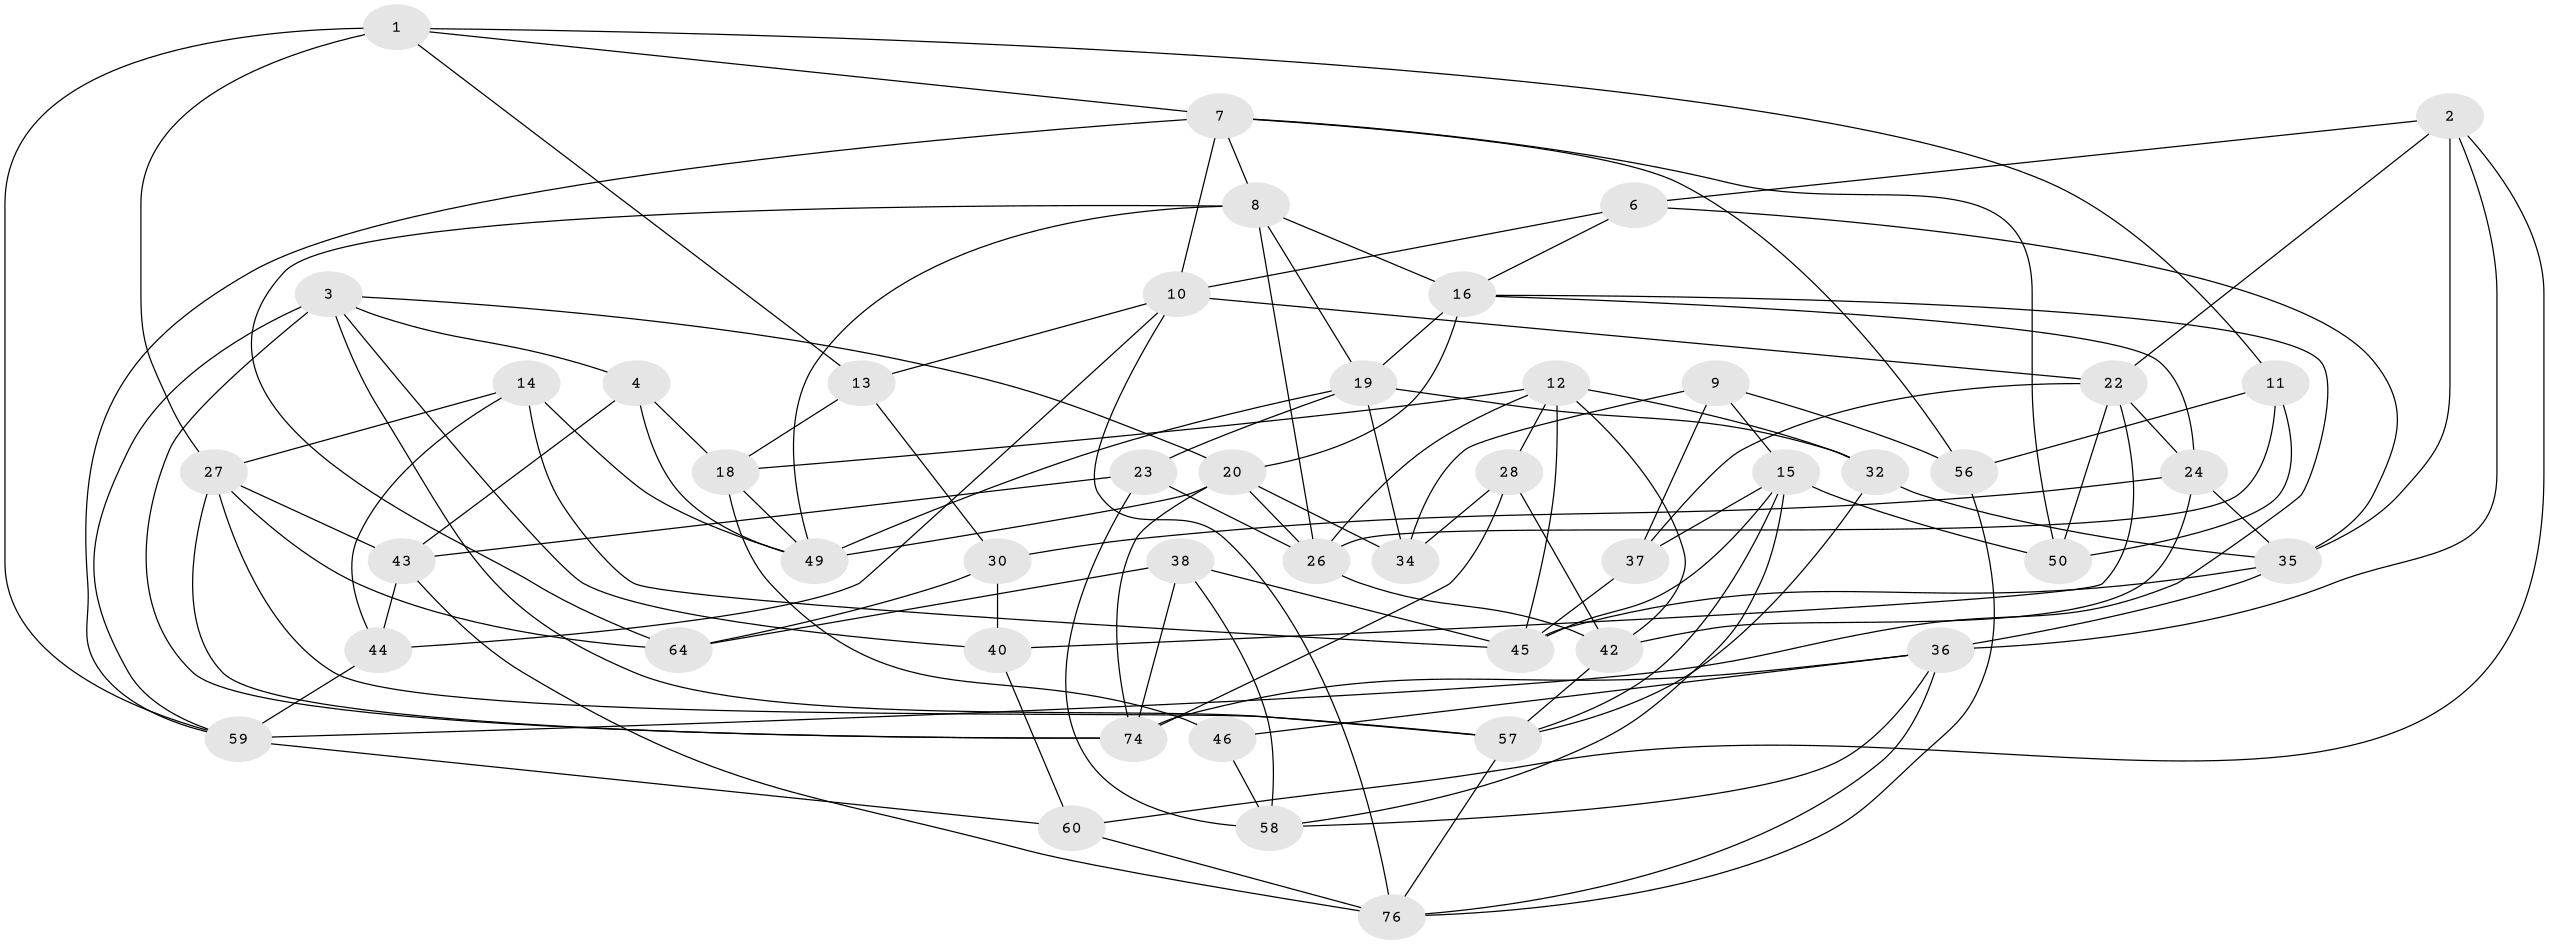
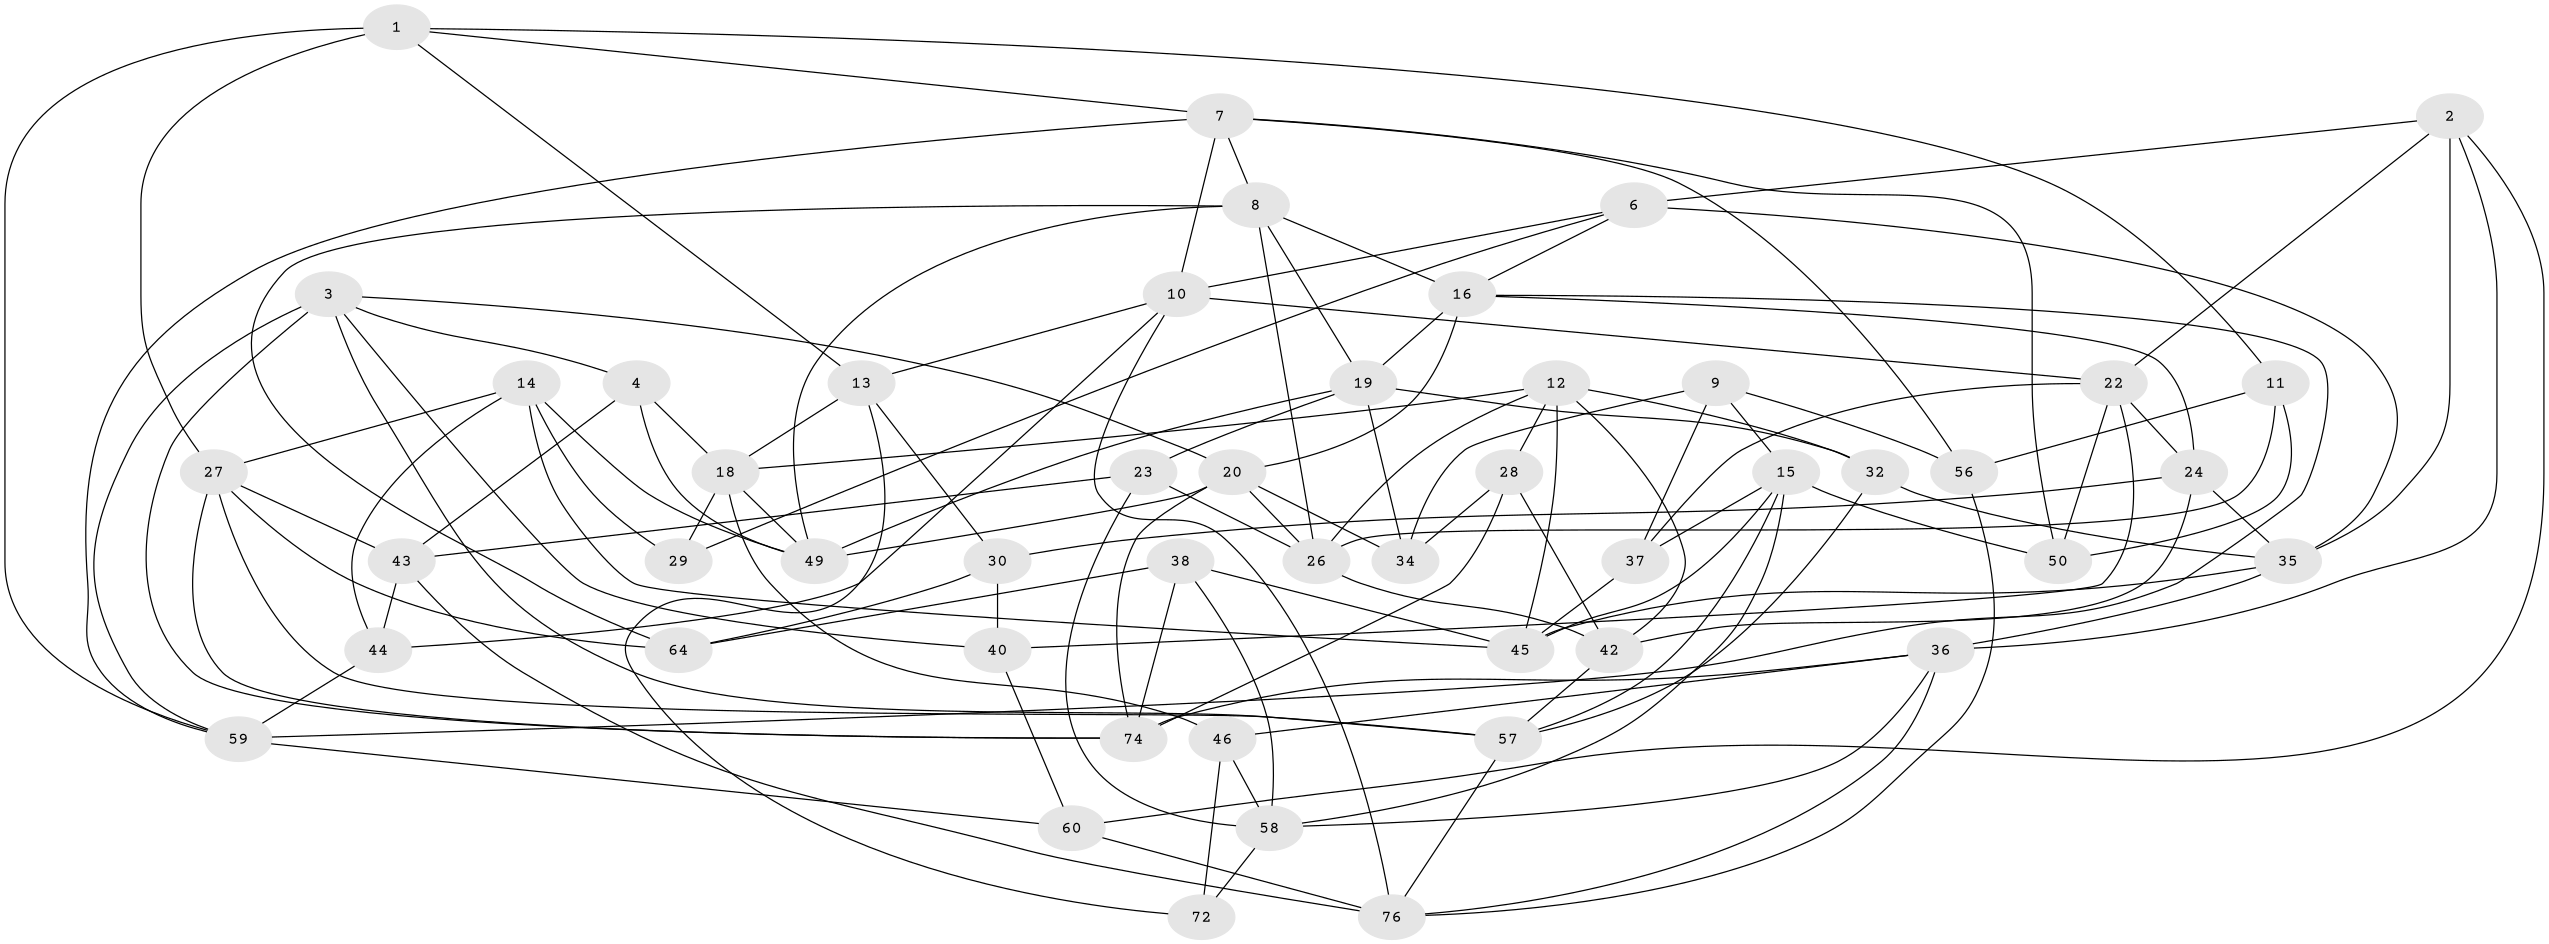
  graph {
    fontname="Courier Prime"
    node [color=gray90 fontname="Courier Prime" style=filled]
    edge [fontname="Courier Prime"]
    1 [super="+17"]
    7 [super="+25"]
    11 [super="+39"]
    13 [super="+63"]
    27 [super="+31"]
    59 [super="+65"]
    10 [super="+79"]
    8 [super="+53"]
    50
    56
    26 [super="+68"]
    18 [super="+80"]
+   72
    30
    57 [super="+67"]
    74 [super="+75"]
    43 [super="+66"]
    64
    60
    2 [super="+47"]
    6 [super="+71"]
    22 [super="+52"]
    35 [super="+54"]
    36 [super="+55"]
    16 [super="+41"]
+   29
    40
    24 [super="+61"]
    37
    45 [super="+70"]
    76 [super="+77"]
    58 [super="+73"]
    46
    3 [super="+62"]
    4
    20 [super="+51"]
    49 [super="+78"]
    34
    44
    42
    19 [super="+69"]
    32
    23
    15 [super="+21"]
    9
    12 [super="+48"]
    28
    14 [super="+33"]
    38
    1 -- 7
    1 -- 11
    1 -- 13 [weight=2]
    1 -- 27
    1 -- 59
    7 -- 59
    7 -- 10
    7 -- 8
    7 -- 50
    7 -- 56
    11 -- 50
    11 -- 56
    11 -- 26
    13 -- 18
+   13 -- 72
    13 -- 30
    27 -- 57
    27 -- 74
    27 -- 43
    27 -- 64
    59 -- 60
    10 -- 13
    10 -- 22
    10 -- 76
    10 -- 44
    8 -- 26
    8 -- 64
    8 -- 16
    8 -- 49
    8 -- 19
    56 -- 76
    26 -- 42
+   18 -- 29
    18 -- 46
    18 -- 49
    30 -- 64
    30 -- 40
    57 -- 76
    43 -- 76
    43 -- 44
    60 -- 76
    2 -- 60
    2 -- 6 [weight=2]
    2 -- 22
    2 -- 35
    2 -- 36
    6 -- 10
    6 -- 35
    6 -- 16
+   6 -- 29
    22 -- 50
    22 -- 40
    22 -- 24
    22 -- 37
    35 -- 36
    35 -- 45
    36 -- 74
    36 -- 76
    36 -- 58
    36 -- 46
    16 -- 59
    16 -- 24
    16 -- 20
    16 -- 19
    40 -- 60
    24 -- 30
    24 -- 35
    24 -- 42
    37 -- 45
+   58 -- 72
+   46 -- 72
    46 -- 58
    3 -- 59
    3 -- 57
    3 -- 74
    3 -- 40
    3 -- 4
    3 -- 20
    4 -- 18
    4 -- 43
    4 -- 49
    20 -- 26
    20 -- 74
    20 -- 49
    20 -- 34
    44 -- 59
    42 -- 57
    19 -- 49
    19 -- 34
    19 -- 32
    19 -- 23
    32 -- 57
    32 -- 35
    23 -- 26
    23 -- 43
    23 -- 58
    15 -- 50
    15 -- 57
    15 -- 37
    15 -- 45
    15 -- 58
    9 -- 56
    9 -- 37
    9 -- 34
    9 -- 15
    12 -- 26
    12 -- 18
    12 -- 45
    12 -- 42
    12 -- 32
    12 -- 28
    28 -- 74
    28 -- 34
    28 -- 42
    14 -- 27
+   14 -- 29 [weight=2]
    14 -- 45
    14 -- 49
    14 -- 44
    38 -- 74
    38 -- 64
    38 -- 45
    38 -- 58
  }
